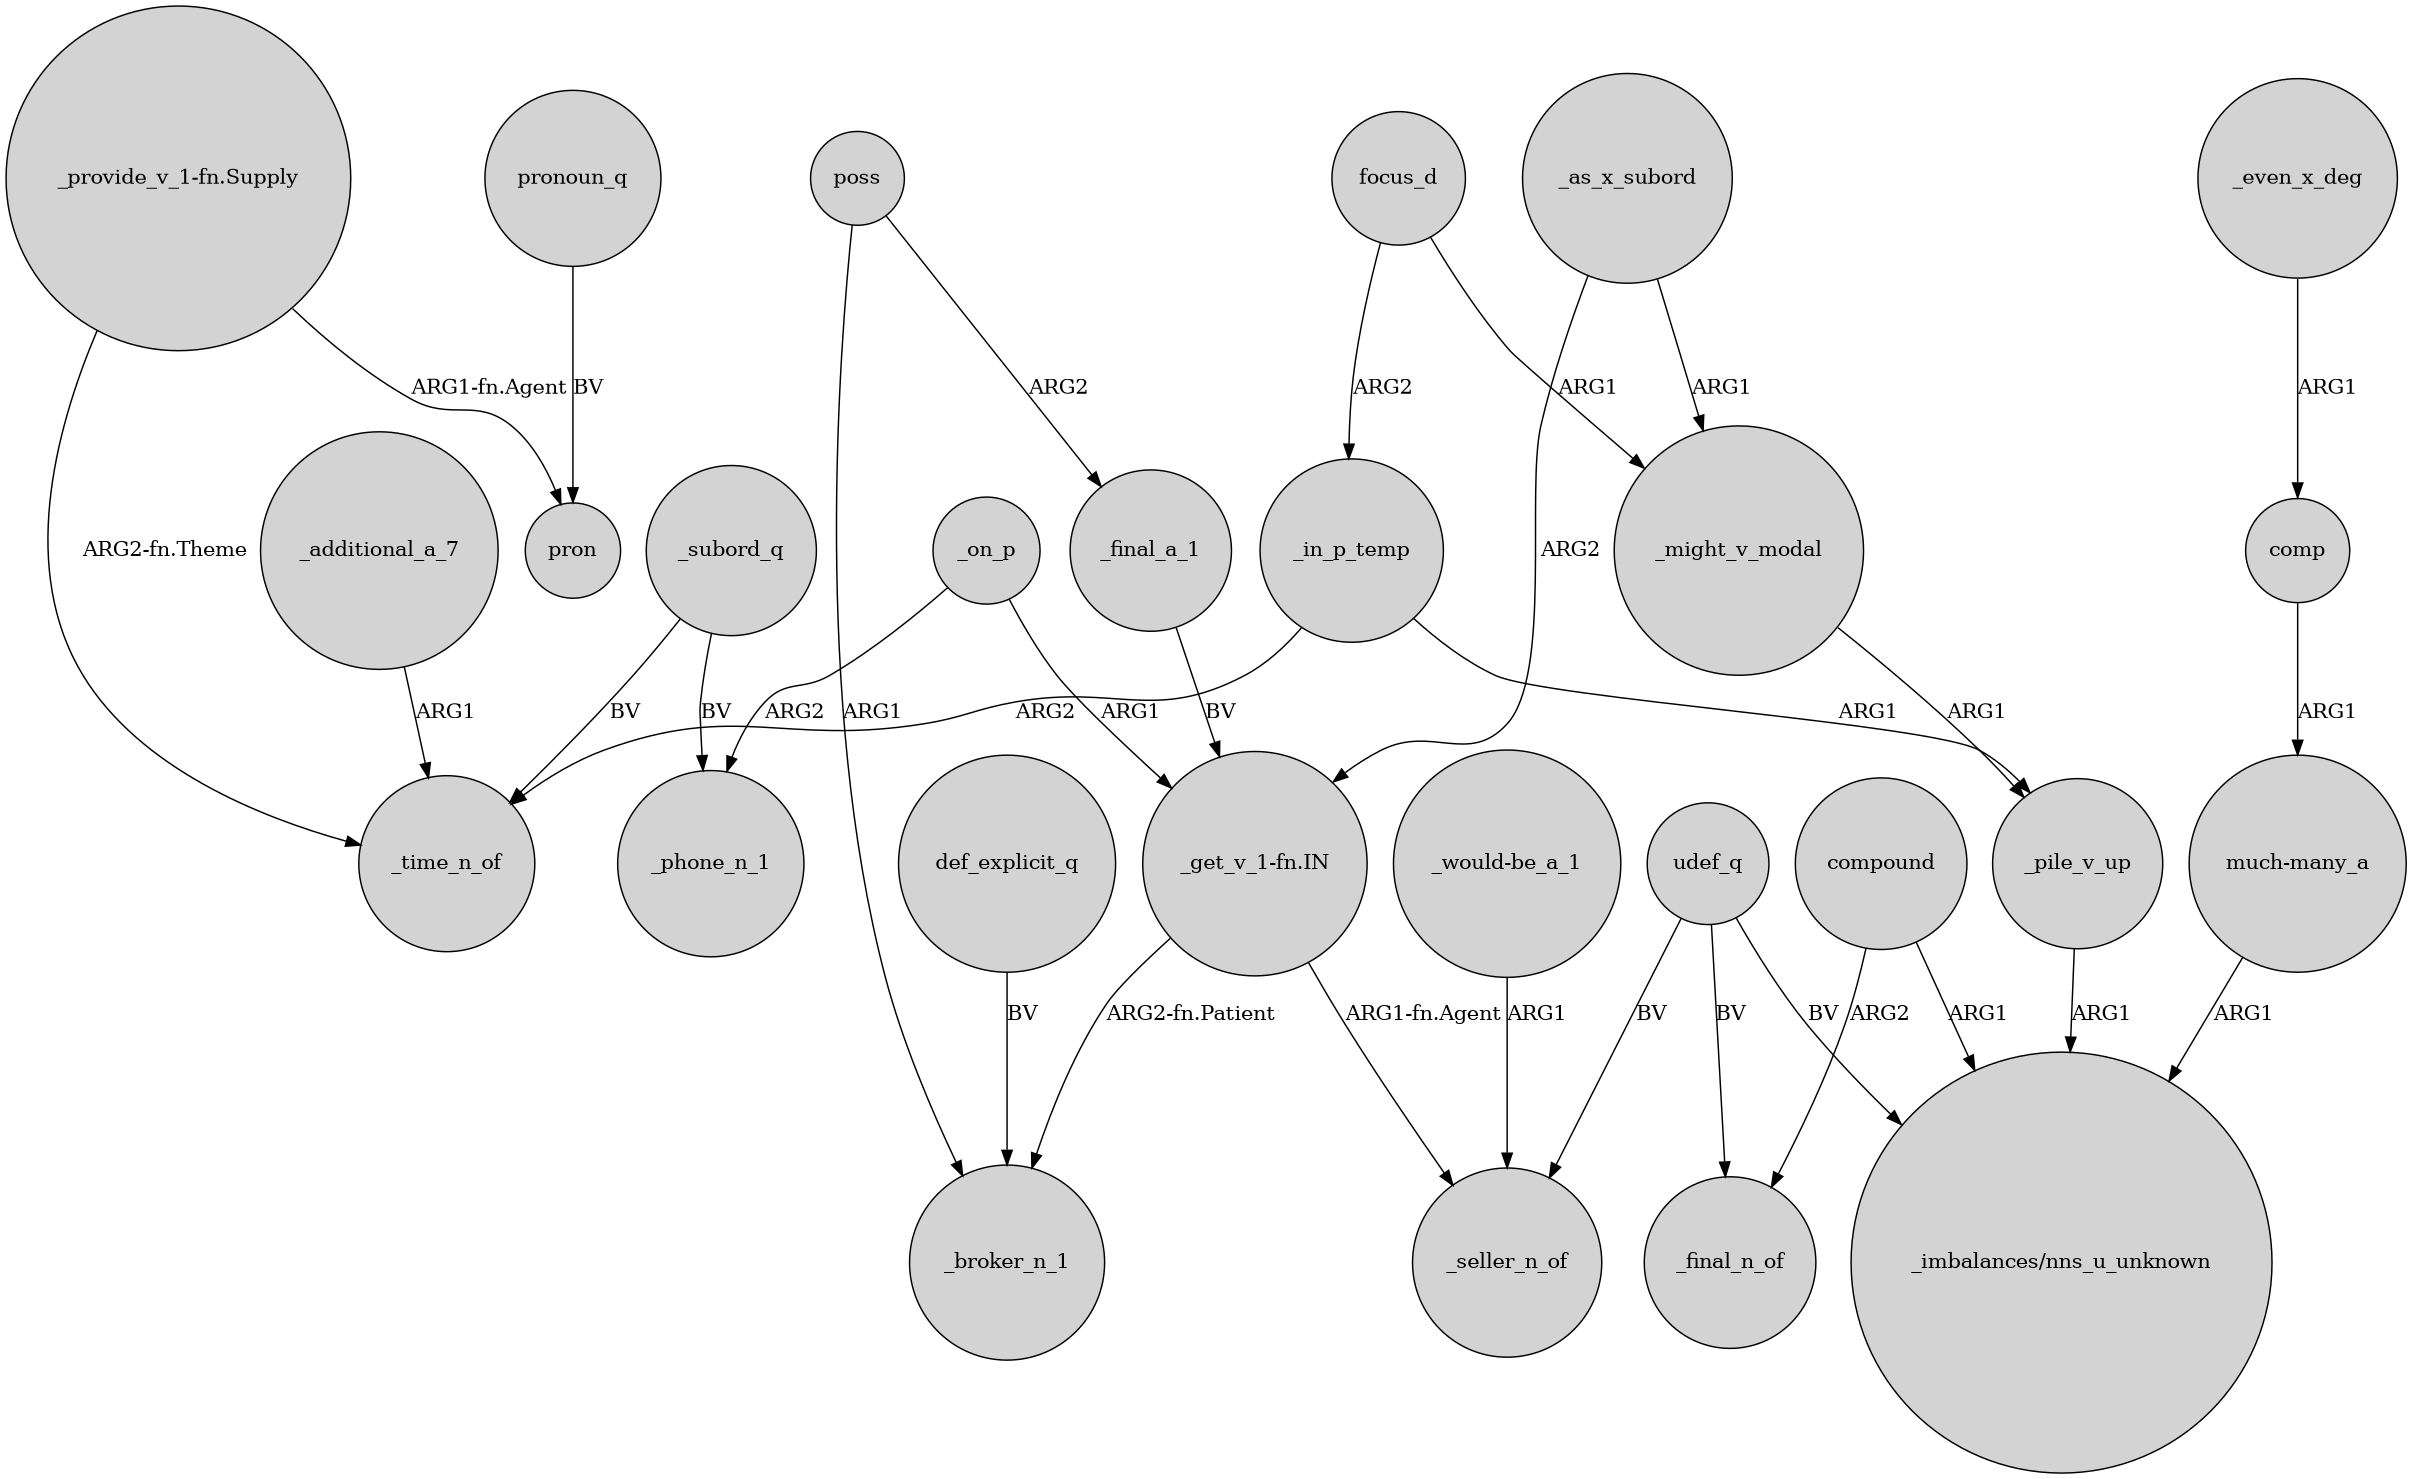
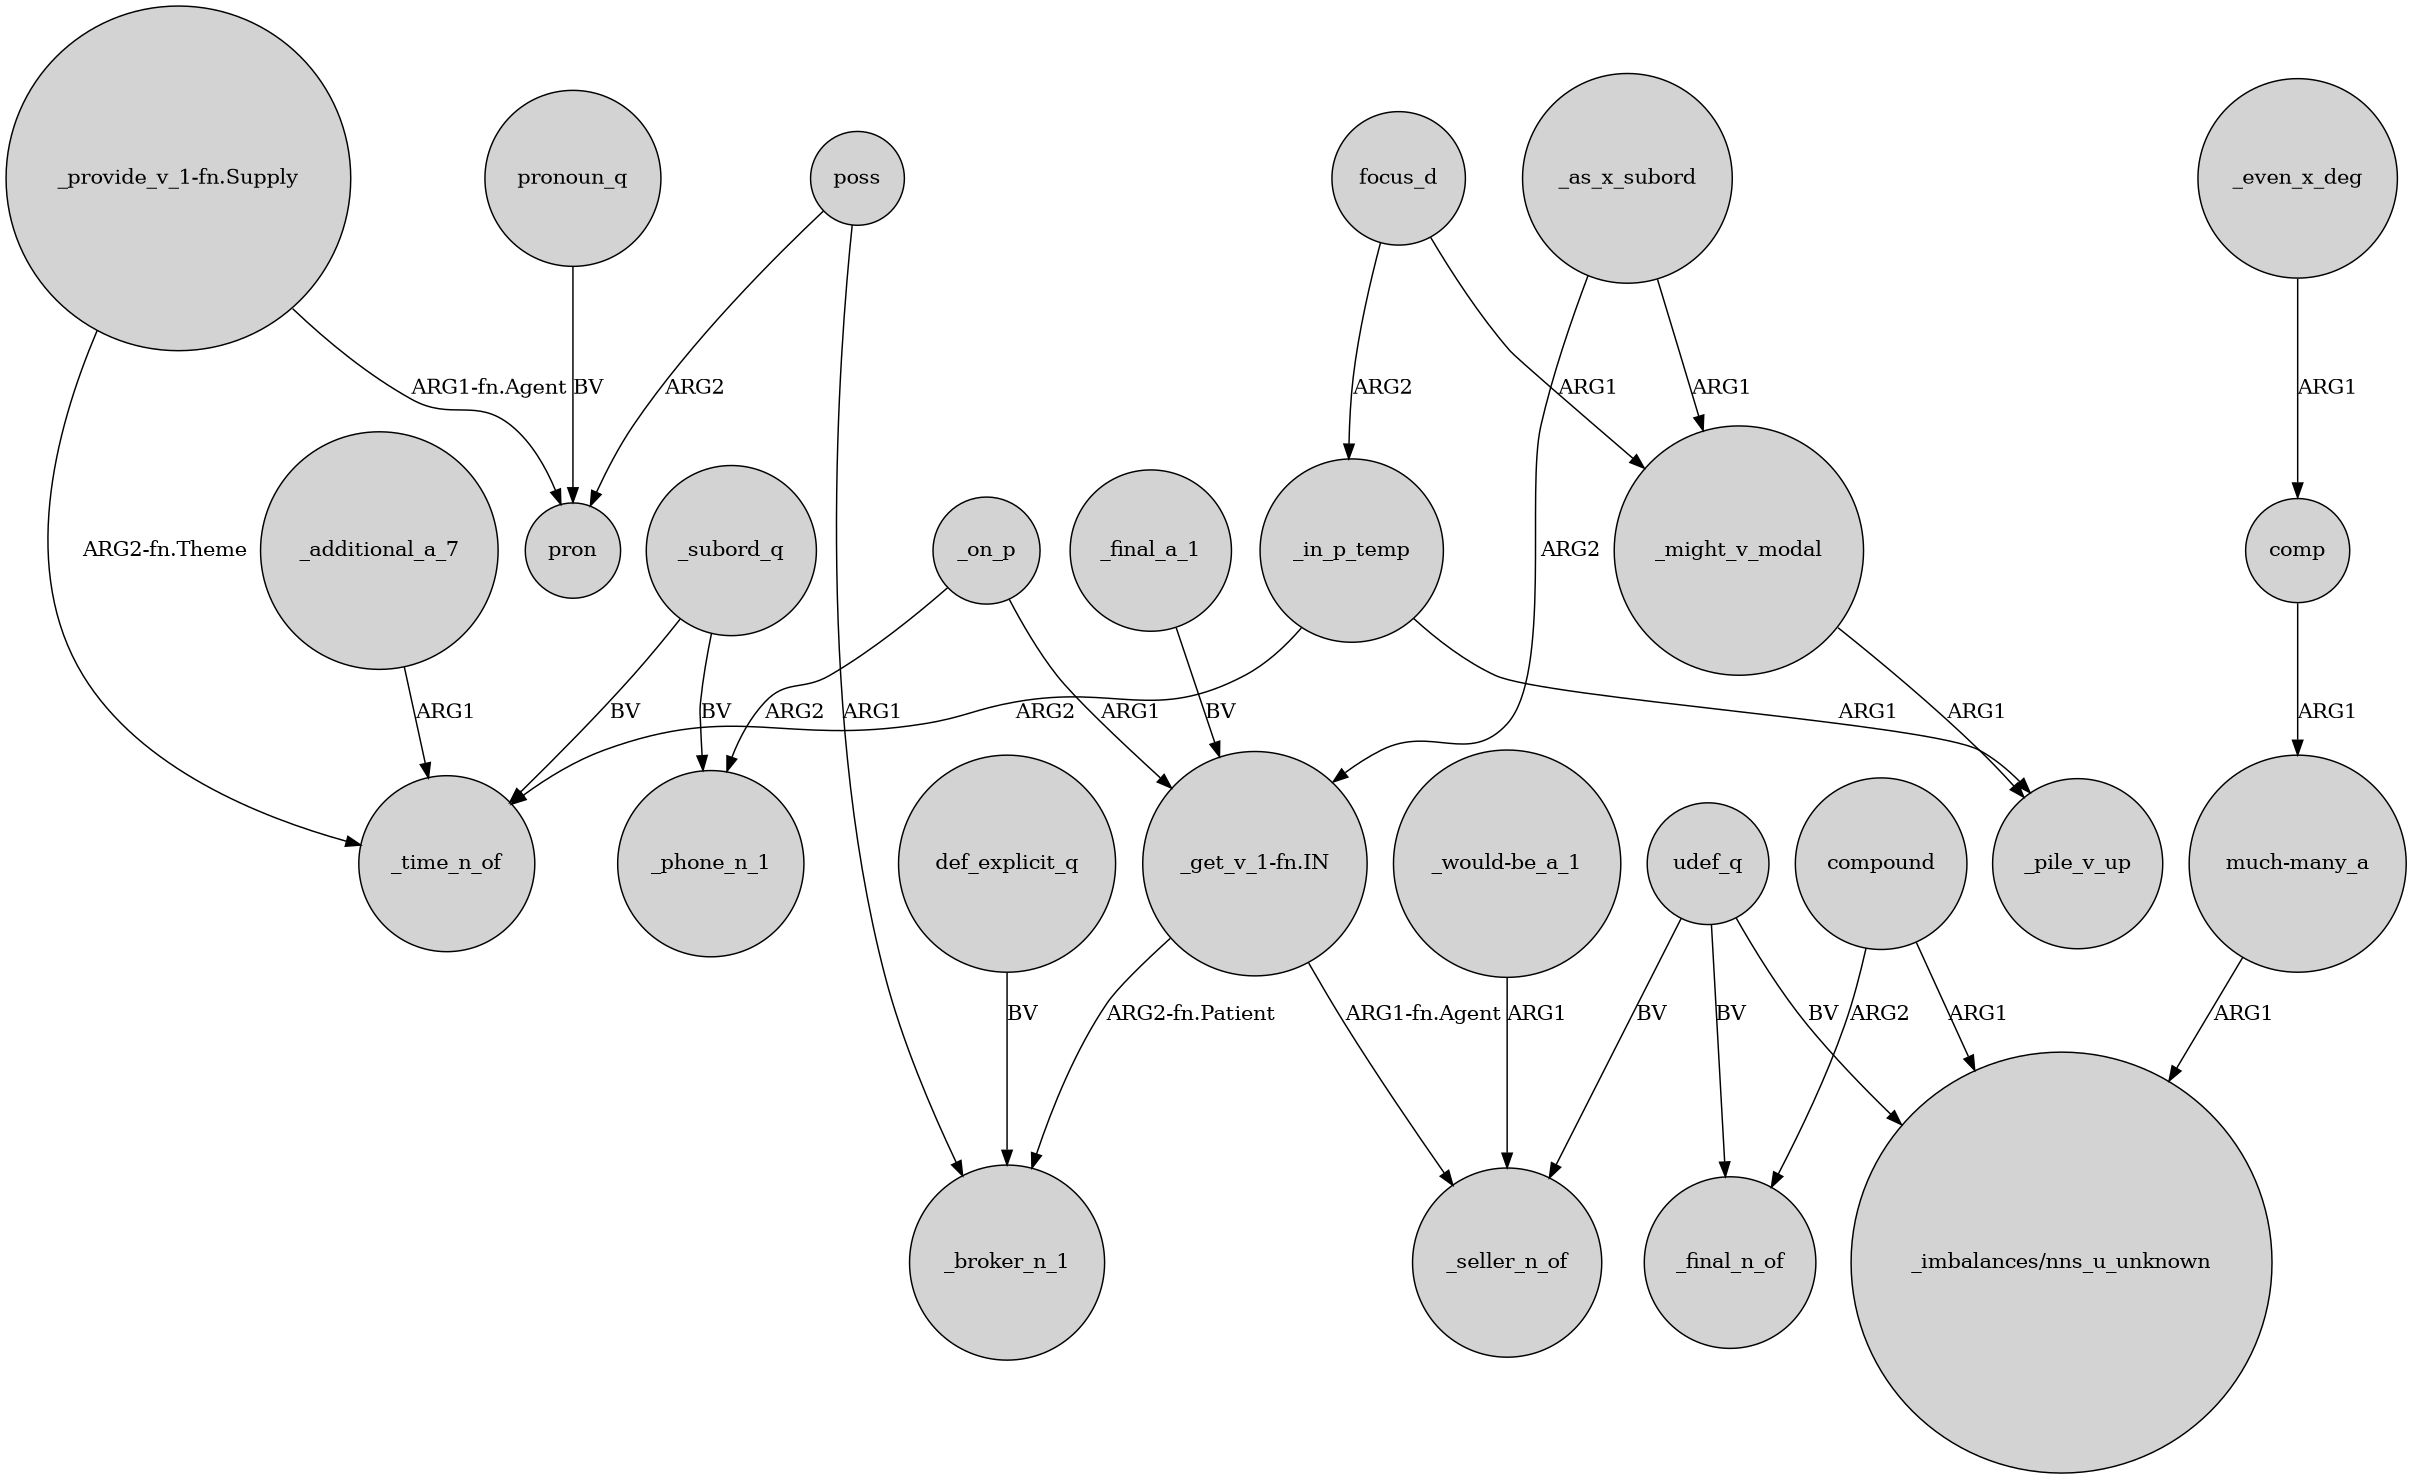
  digraph {
    node [shape=circle style=filled]
    "_provide_v_1-fn.Supply"
    pron
    _time_n_of
    focus_d
    _in_p_temp
    _might_v_modal
    _pile_v_up
    "_imbalances/nns_u_unknown"
    n9 [label=_final_n_of]
    udef_q
    _seller_n_of
    poss
    _broker_n_1
    "much-many_a"
    "_get_v_1-fn.IN"
    compound
    _even_x_deg
    comp
    "_would-be_a_1"
    n20 [label=_subord_q]
    _phone_n_1
    _on_p
    _as_x_subord
    pronoun_q
    n25 [label=_additional_a_7]
    def_explicit_q
    _final_a_1
    "_provide_v_1-fn.Supply" -> pron [label="ARG1-fn.Agent"]
    "_provide_v_1-fn.Supply" -> _time_n_of [label="ARG2-fn.Theme"]
    focus_d -> _in_p_temp [label=ARG2]
    focus_d -> _might_v_modal [label=ARG1]
    _in_p_temp -> _time_n_of [label=ARG2]
    _in_p_temp -> _pile_v_up [label=ARG1]
    _might_v_modal -> _pile_v_up [label=ARG1]
-   _pile_v_up -> "_imbalances/nns_u_unknown" [label=ARG1]
    udef_q -> "_imbalances/nns_u_unknown" [label=BV]
    udef_q -> n9 [label=BV]
    udef_q -> _seller_n_of [label=BV]
-   poss -> _final_a_1 [label=ARG2]
+   poss -> pron [label=ARG2]
    poss -> _broker_n_1 [label=ARG1]
    "much-many_a" -> "_imbalances/nns_u_unknown" [label=ARG1]
    "_get_v_1-fn.IN" -> _seller_n_of [label="ARG1-fn.Agent"]
    "_get_v_1-fn.IN" -> _broker_n_1 [label="ARG2-fn.Patient"]
    compound -> "_imbalances/nns_u_unknown" [label=ARG1]
    compound -> n9 [label=ARG2]
    _even_x_deg -> comp [label=ARG1]
    comp -> "much-many_a" [label=ARG1]
    "_would-be_a_1" -> _seller_n_of [label=ARG1]
    n20 -> _time_n_of [label=BV]
    n20 -> _phone_n_1 [label=BV]
    _on_p -> "_get_v_1-fn.IN" [label=ARG1]
    _on_p -> _phone_n_1 [label=ARG2]
    _as_x_subord -> _might_v_modal [label=ARG1]
    _as_x_subord -> "_get_v_1-fn.IN" [label=ARG2]
    pronoun_q -> pron [label=BV]
    n25 -> _time_n_of [label=ARG1]
    def_explicit_q -> _broker_n_1 [label=BV]
    _final_a_1 -> "_get_v_1-fn.IN" [label=BV]
  }
